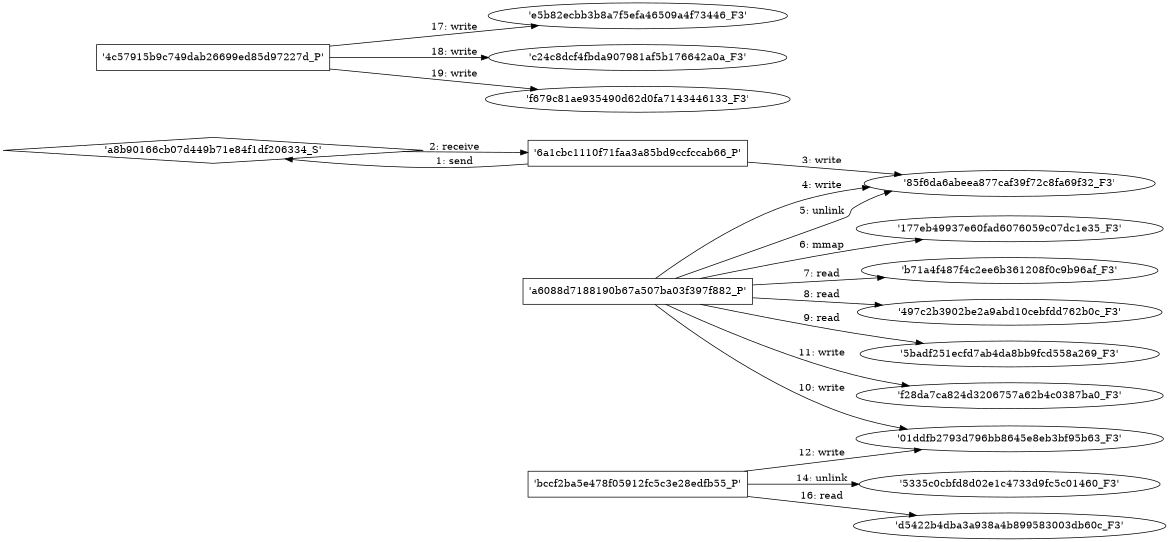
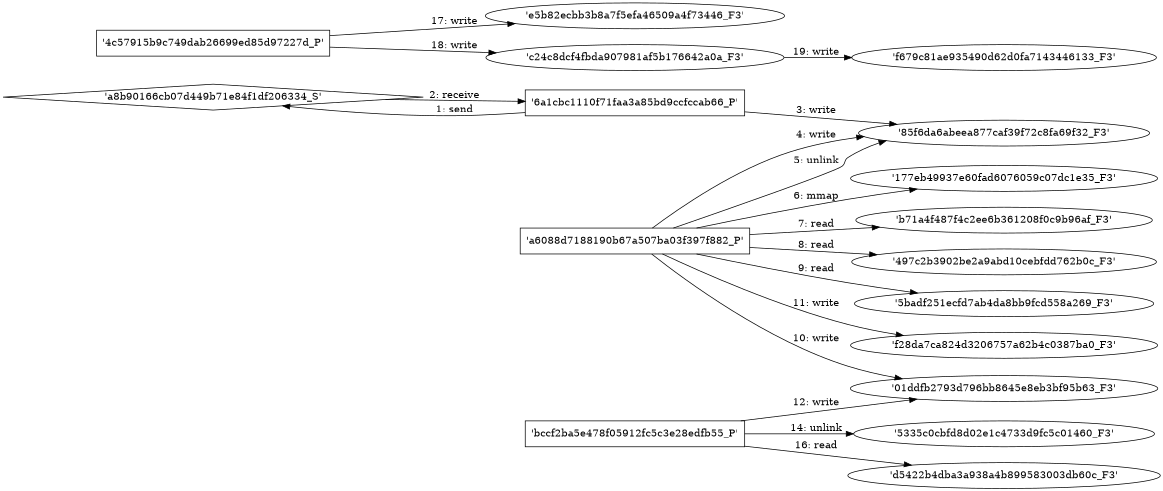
  digraph {
    engine=neato
    fixedsize=false
    fontsize=10
    nodesep=0.3
    rankdir=LR
    ranksep=0
    splines=true
    node [node_type=file shape=ellipse]
    "'a8b90166cb07d449b71e84f1df206334_S'" [node_type=Socket shape=diamond]
    "'6a1cbc1110f71faa3a85bd9ccfccab66_P'" [node_type=Process shape=box]
    "'85f6da6abeea877caf39f72c8fa69f32_F3'"
    "'a6088d7188190b67a507ba03f397f882_P'" [node_type=Process shape=box]
    "'177eb49937e60fad6076059c07dc1e35_F3'"
    "'b71a4f487f4c2ee6b361208f0c9b96af_F3'"
    "'497c2b3902be2a9abd10cebfdd762b0c_F3'"
    "'5badf251ecfd7ab4da8bb9fcd558a269_F3'"
    "'01ddfb2793d796bb8645e8eb3bf95b63_F3'"
    "'f28da7ca824d3206757a62b4c0387ba0_F3'"
    "'bccf2ba5e478f05912fc5c3e28edfb55_P'" [node_type=Process shape=box]
    "'5335c0cbfd8d02e1c4733d9fc5c01460_F3'"
    "'d5422b4dba3a938a4b899583003db60c_F3'"
    "'4c57915b9c749dab26699ed85d97227d_P'" [node_type=Process shape=box]
    "'e5b82ecbb3b8a7f5efa46509a4f73446_F3'"
    "'c24c8dcf4fbda907981af5b176642a0a_F3'"
    "'f679c81ae935490d62d0fa7143446133_F3'"
    "'a8b90166cb07d449b71e84f1df206334_S'" -> "'6a1cbc1110f71faa3a85bd9ccfccab66_P'" [label="2: receive"]
    "'6a1cbc1110f71faa3a85bd9ccfccab66_P'" -> "'a8b90166cb07d449b71e84f1df206334_S'" [label="1: send"]
    "'6a1cbc1110f71faa3a85bd9ccfccab66_P'" -> "'85f6da6abeea877caf39f72c8fa69f32_F3'" [label="3: write"]
    "'a6088d7188190b67a507ba03f397f882_P'" -> "'85f6da6abeea877caf39f72c8fa69f32_F3'" [label="4: write"]
    "'a6088d7188190b67a507ba03f397f882_P'" -> "'85f6da6abeea877caf39f72c8fa69f32_F3'" [label="5: unlink"]
    "'a6088d7188190b67a507ba03f397f882_P'" -> "'177eb49937e60fad6076059c07dc1e35_F3'" [label="6: mmap"]
    "'a6088d7188190b67a507ba03f397f882_P'" -> "'b71a4f487f4c2ee6b361208f0c9b96af_F3'" [label="7: read"]
    "'a6088d7188190b67a507ba03f397f882_P'" -> "'497c2b3902be2a9abd10cebfdd762b0c_F3'" [label="8: read"]
    "'a6088d7188190b67a507ba03f397f882_P'" -> "'5badf251ecfd7ab4da8bb9fcd558a269_F3'" [label="9: read"]
    "'a6088d7188190b67a507ba03f397f882_P'" -> "'01ddfb2793d796bb8645e8eb3bf95b63_F3'" [label="10: write"]
    "'a6088d7188190b67a507ba03f397f882_P'" -> "'f28da7ca824d3206757a62b4c0387ba0_F3'" [label="11: write"]
    "'bccf2ba5e478f05912fc5c3e28edfb55_P'" -> "'01ddfb2793d796bb8645e8eb3bf95b63_F3'" [label="12: write"]
    "'bccf2ba5e478f05912fc5c3e28edfb55_P'" -> "'5335c0cbfd8d02e1c4733d9fc5c01460_F3'" [label="14: unlink"]
    "'bccf2ba5e478f05912fc5c3e28edfb55_P'" -> "'d5422b4dba3a938a4b899583003db60c_F3'" [label="16: read"]
    "'4c57915b9c749dab26699ed85d97227d_P'" -> "'e5b82ecbb3b8a7f5efa46509a4f73446_F3'" [label="17: write"]
    "'4c57915b9c749dab26699ed85d97227d_P'" -> "'c24c8dcf4fbda907981af5b176642a0a_F3'" [label="18: write"]
-   "'4c57915b9c749dab26699ed85d97227d_P'" -> "'f679c81ae935490d62d0fa7143446133_F3'" [label="19: write"]
+   "'c24c8dcf4fbda907981af5b176642a0a_F3'" -> "'f679c81ae935490d62d0fa7143446133_F3'" [label="19: write"]
  }
